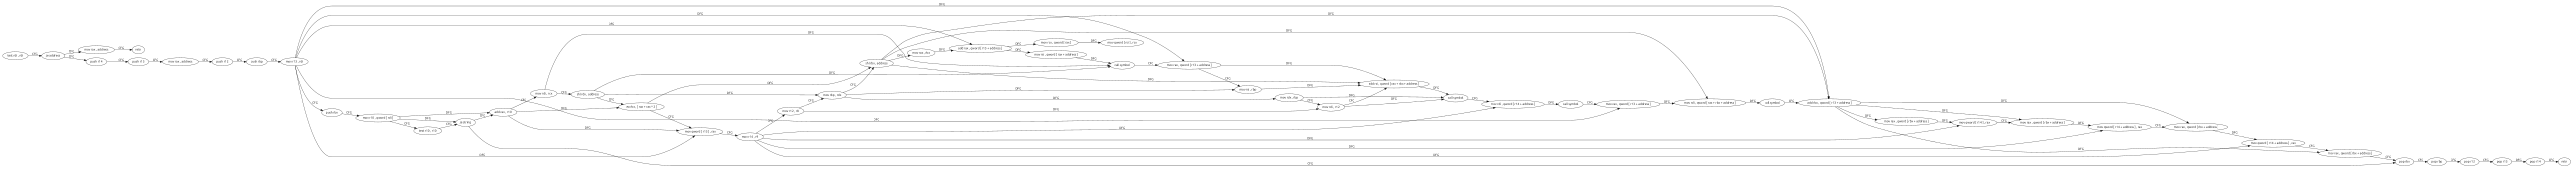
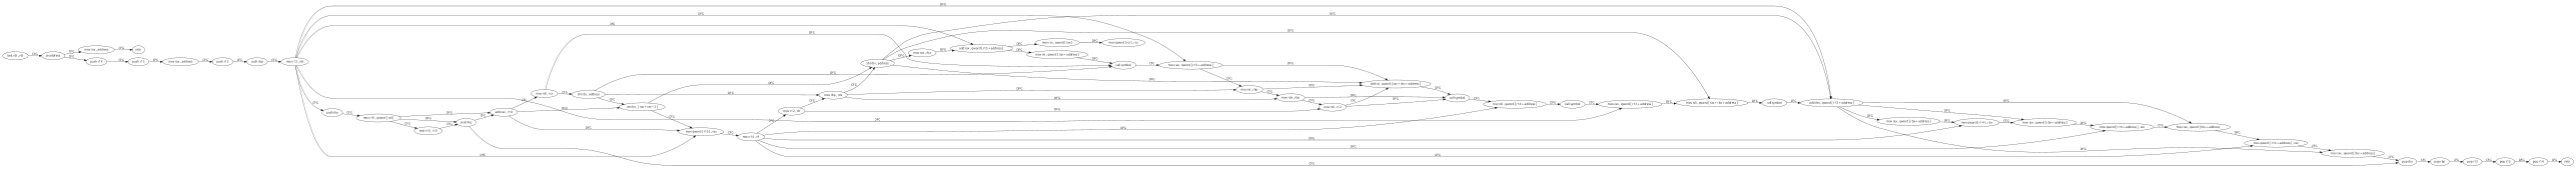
  digraph {
    fontname=Ubuntu
    rankdir=LR
    node [fontname=Ubuntu]
    edge [fontname=Ubuntu]
    n1 [label="test rdi , rdi"]
    n2 [label="je address"]
    n3 [label="mov rax , address"]
    n4 [label="push r14"]
    n5 [label=retn]
    n6 [label="push r13"]
    n7 [label="mov rax , address"]
    n8 [label="push r12"]
    n9 [label="push rbp"]
    n10 [label="mov r13 , rdi"]
    n11 [label="push rbx"]
    n12 [label="mov qword [ r13 ] , rax"]
    n13 [label="add rax , qword [ r13 + address ]"]
    n14 [label="mov rax , qword [ r13 + address ]"]
    n15 [label="mov rax , qword [ r13 + address ]"]
    n16 [label="add rbx , qword [ r13 + address ]"]
    n17 [label="mov r10 , qword [ rdi ]"]
    n18 [label="mov r14 , r9"]
    n19 [label="mov rcx , qword [ rax ]"]
    n20 [label="mov rsi , qword [ rax + address ]"]
    n21 [label="mov rsi , rbp"]
    n22 [label="add rsi , qword [ rax + rbx + address ]"]
    n23 [label="mov rdi , qword [ rax + rbx + address ]"]
    n24 [label="mov rax , qword [ rbx + address ]"]
    n25 [label="mov rax , qword [ rbx + address ]"]
    n26 [label="mov rax , qword [ rbx + address ]"]
    n27 [label="mov rax , qword [ rbx + address ]"]
    n28 [label="test r10 , r10"]
    n29 [label="je string"]
    n30 [label="add rax , r10"]
    n31 [label="pop rbx"]
    n32 [label="mov rdi , rcx"]
    n33 [label="lea rbx , [ rax + rax * 2 ]"]
    n34 [label="pop rbp"]
    n35 [label="pop r12"]
    n36 [label="shl rdx , address"]
    n37 [label="call symbol"]
    n38 [label="shl rbx , address"]
    n39 [label="pop r13"]
    n40 [label="pop r14"]
    n41 [label=retn]
    n42 [label="mov rbp , rdx"]
    n43 [label="mov rdx , rbp"]
    n44 [label="mov rax , rbx"]
    n45 [label="mov r12 , r8"]
    n46 [label="mov rdi , qword [ r14 + address ]"]
    n47 [label="mov qword [ r14 ] , rax"]
    n48 [label="mov qword [ r14 + address ] , rax"]
    n49 [label="mov qword [ r14 + address ] , rax"]
    n50 [label="mov rdi , r12"]
    n51 [label="call symbol"]
    n52 [label="call symbol"]
    n53 [label="call symbol"]
    n54 [label="mov qword [ rsi ] , rcx"]
    n1 -> n2 [label=CFG]
    n2 -> n3 [label=CFG]
    n2 -> n4 [label=CFG]
    n3 -> n5 [label=CFG]
    n4 -> n6 [label=CFG]
    n6 -> n7 [label=CFG]
    n7 -> n8 [label=CFG]
    n8 -> n9 [label=CFG]
    n9 -> n10 [label=CFG]
    n10 -> n11 [label=CFG]
    n10 -> n12 [label=DFG]
    n10 -> n13 [label=DFG]
    n10 -> n14 [label=DFG]
    n10 -> n15 [label=DFG]
    n10 -> n16 [label=DFG]
    n11 -> n17 [label=CFG]
    n12 -> n18 [label=CFG]
    n13 -> n19 [label=DFG]
    n13 -> n20 [label=DFG]
    n14 -> n21 [label=CFG]
    n14 -> n22 [label=DFG]
    n15 -> n23 [label=DFG]
    n16 -> n24 [label=DFG]
    n16 -> n25 [label=DFG]
    n16 -> n26 [label=DFG]
    n16 -> n27 [label=DFG]
    n17 -> n28 [label=CFG]
    n17 -> n29 [label=DFG]
    n17 -> n30 [label=DFG]
    n18 -> n45 [label=CFG]
    n18 -> n46 [label=DFG]
    n18 -> n47 [label=DFG]
    n18 -> n48 [label=DFG]
    n18 -> n49 [label=DFG]
    n19 -> n54 [label=DFG]
    n20 -> n37 [label=DFG]
    n21 -> n22 [label=DFG]
+   n21 -> n43 [label=CFG]
    n22 -> n52 [label=DFG]
    n23 -> n53 [label=DFG]
    n24 -> n47 [label=DFG]
    n25 -> n48 [label=DFG]
    n26 -> n49 [label=DFG]
    n27 -> n31 [label=CFG]
    n28 -> n29 [label=CFG]
    n29 -> n30 [label=CFG]
    n29 -> n31 [label=CFG]
    n30 -> n12 [label=DFG]
    n30 -> n32 [label=CFG]
    n30 -> n33 [label=DFG]
    n31 -> n34 [label=CFG]
    n32 -> n36 [label=CFG]
    n32 -> n37 [label=DFG]
    n33 -> n12 [label=CFG]
    n33 -> n38 [label=DFG]
    n34 -> n35 [label=CFG]
    n35 -> n39 [label=CFG]
    n36 -> n33 [label=CFG]
    n36 -> n37 [label=DFG]
    n36 -> n42 [label=DFG]
    n37 -> n14 [label=CFG]
    n38 -> n16 [label=DFG]
    n38 -> n22 [label=DFG]
    n38 -> n23 [label=DFG]
    n38 -> n44 [label=DFG]
    n39 -> n40 [label=DFG]
    n40 -> n41 [label=CFG]
    n42 -> n21 [label=DFG]
    n42 -> n38 [label=CFG]
    n42 -> n43 [label=DFG]
    n43 -> n50 [label=CFG]
    n43 -> n52 [label=DFG]
    n44 -> n13 [label=DFG]
    n45 -> n42 [label=CFG]
    n45 -> n50 [label=DFG]
    n46 -> n51 [label=DFG]
    n47 -> n25 [label=CFG]
    n48 -> n26 [label=CFG]
    n49 -> n27 [label=CFG]
    n50 -> n22 [label=CFG]
    n50 -> n52 [label=DFG]
    n51 -> n15 [label=CFG]
    n52 -> n46 [label=CFG]
    n53 -> n16 [label=CFG]
  }
